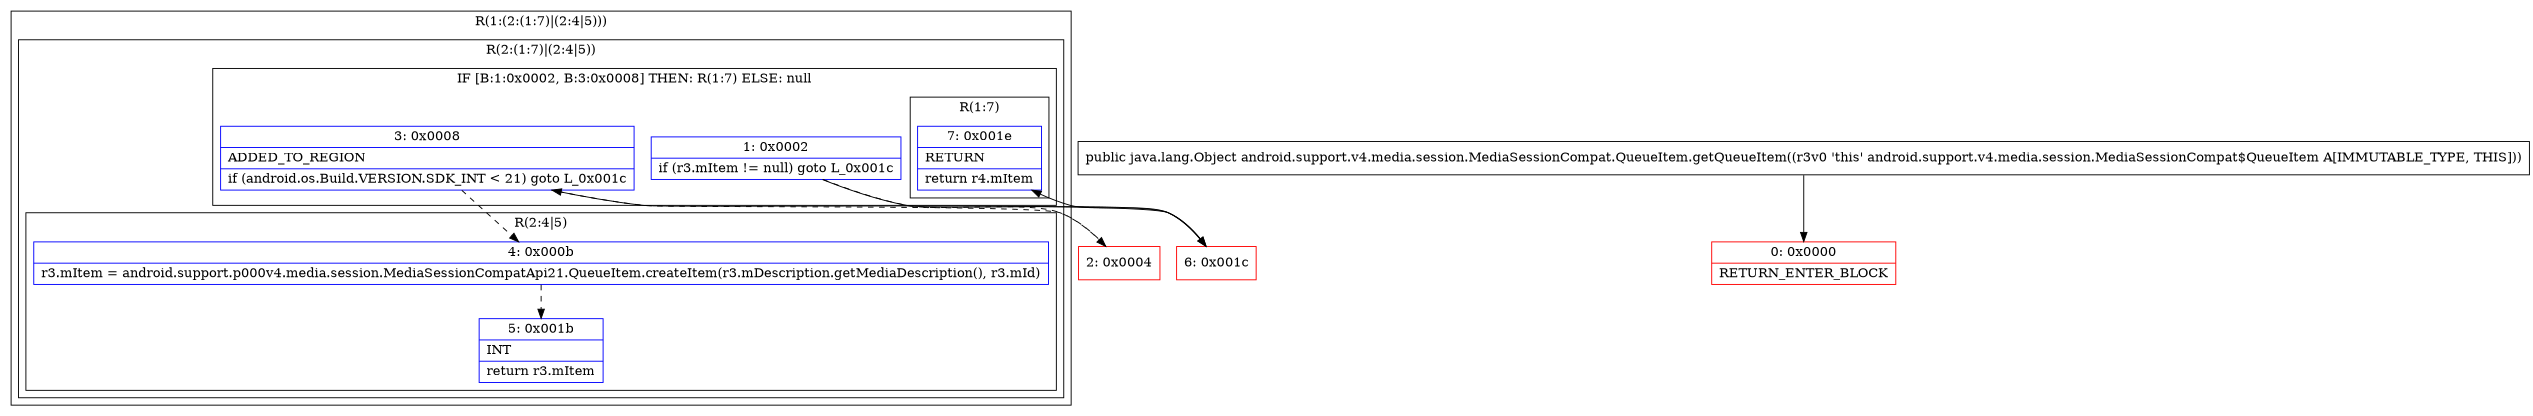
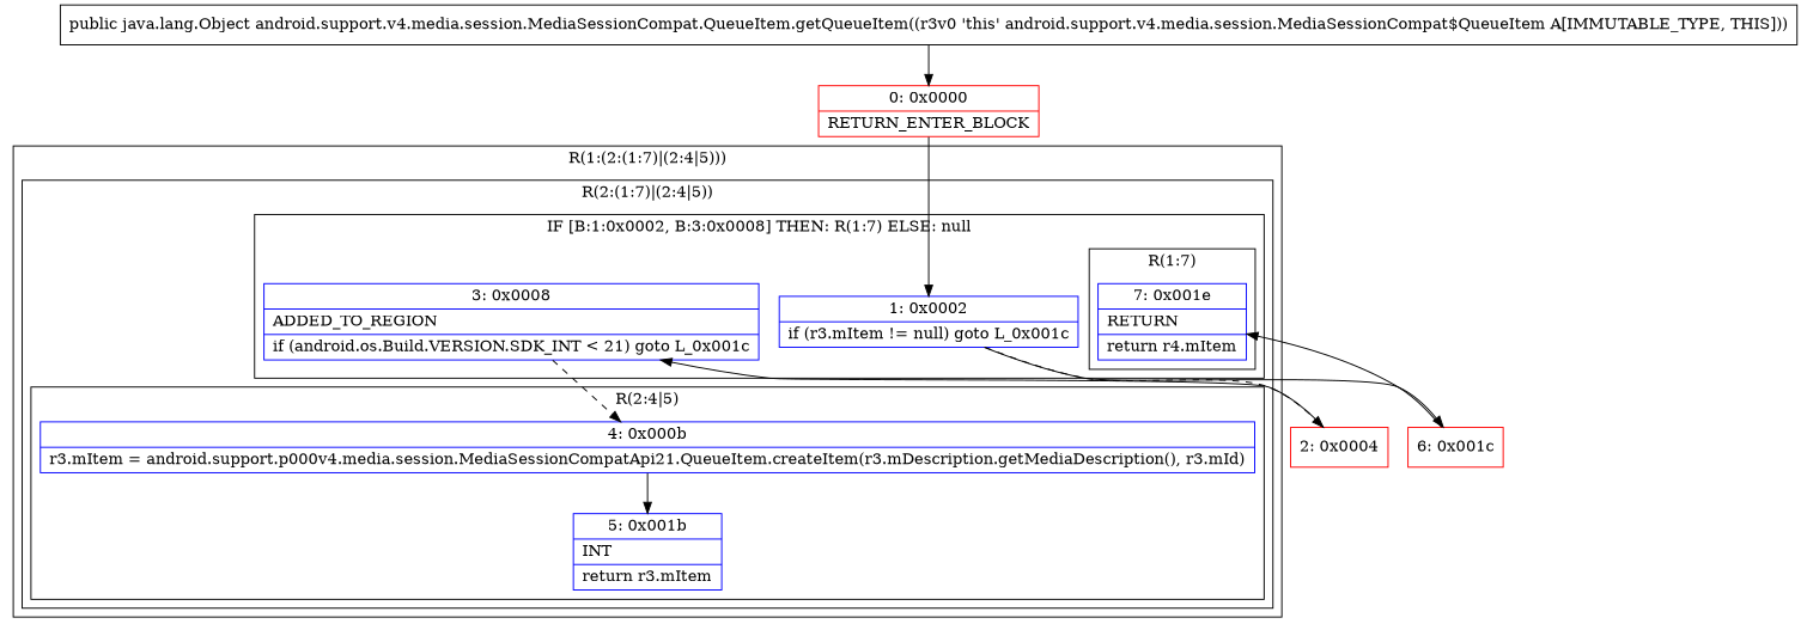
  digraph {
    node [color=blue shape=record]
    n1 [label="{7\:\ 0x001e|RETURN\l|return r4.mItem\l}"]
    n2 [label="{1\:\ 0x0002|if (r3.mItem != null) goto L_0x001c\l}"]
    n3 [label="{3\:\ 0x0008|ADDED_TO_REGION\l|if (android.os.Build.VERSION.SDK_INT \< 21) goto L_0x001c\l}"]
    n4 [label="{4\:\ 0x000b|r3.mItem = android.support.p000v4.media.session.MediaSessionCompatApi21.QueueItem.createItem(r3.mDescription.getMediaDescription(), r3.mId)\l}"]
    n5 [label="{5\:\ 0x001b|INT\l|return r3.mItem\l}"]
    n6 [color=red label="{2\:\ 0x0004}"]
    n7 [color=red label="{6\:\ 0x001c}"]
    n8 [color=red label="{0\:\ 0x0000|RETURN_ENTER_BLOCK\l}"]
    n9 [label="{public java.lang.Object android.support.v4.media.session.MediaSessionCompat.QueueItem.getQueueItem((r3v0 'this' android.support.v4.media.session.MediaSessionCompat$QueueItem A[IMMUTABLE_TYPE, THIS])) }" color=""]
    subgraph cluster_1 {
      label="R(1:(2:(1:7)|(2:4|5)))"
      subgraph cluster_2 {
        label="R(2:(1:7)|(2:4|5))"
        subgraph cluster_3 {
          label="IF [B:1:0x0002, B:3:0x0008] THEN: R(1:7) ELSE: null"
          n2
          n3
          subgraph cluster_4 {
            label="R(1:7)"
            n1
          }
        }
        subgraph cluster_5 {
          label="R(2:4|5)"
          n4
          n5
        }
      }
    }
    n2 -> n6 [style=dashed]
    n2 -> n7
    n3 -> n4 [style=dashed]
-   n3 -> n7
-   n4 -> n5 [style=dashed]
-   n6 -> n3 [style=dashed]
+   n4 -> n5
+   n6 -> n3
    n7 -> n1
+   n8 -> n2
    n9 -> n8
  }
